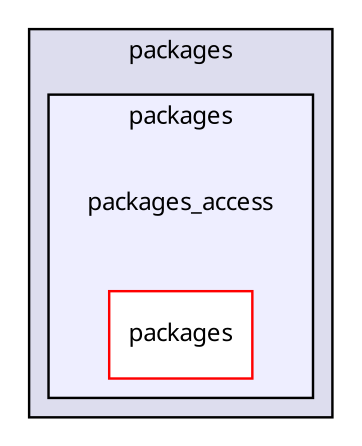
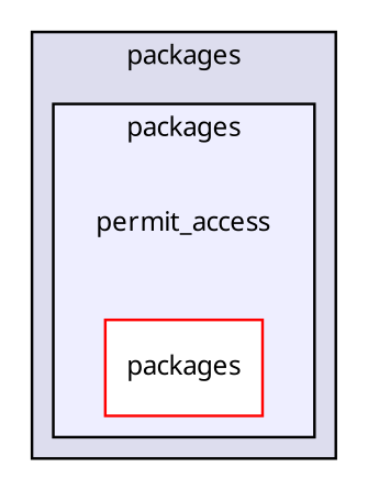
  digraph {
    compound=true
    rankdir=LR
    node [fontname="FreeSans.ttf" fontsize=10]
-   n1 [label=packages_access shape=plaintext]
+   n1 [label=permit_access shape=plaintext]
    n2 [color=red fillcolor=white label=packages shape=box style=filled]
    subgraph cluster_1 {
      bgcolor="#ddddee"
      fontname="FreeSans.ttf"
      fontsize=10
      label=packages
      pencolor=black
      subgraph cluster_2 {
        bgcolor="#eeeeff"
        fontname="FreeSans.ttf"
        fontsize=10
        pencolor=black
        n1
        n2
      }
    }
  }
